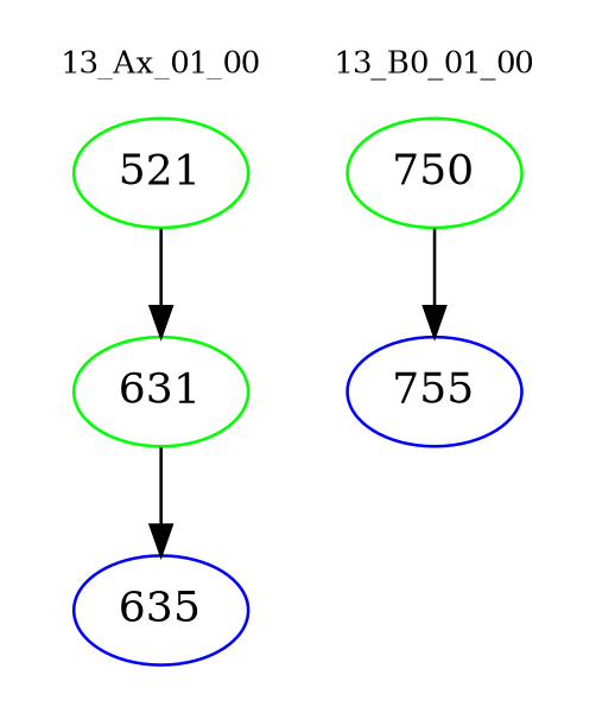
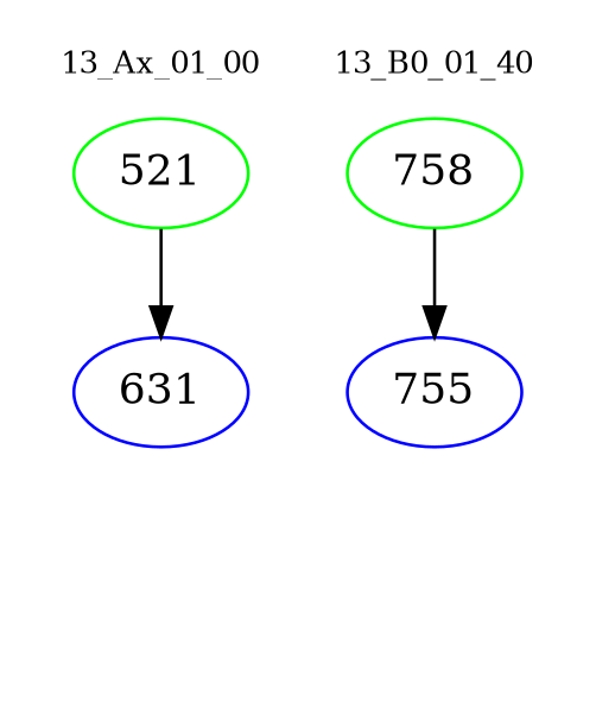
  digraph {
    node [color=blue]
    edge [color=black]
    n1 [color=green label=521]
-   n2 [color=green label=631]
-   n3 [label=635]
-   n4 [color=green label=750]
+   n2 [label=631]
+   n4 [color=green label=758]
    n5 [label=755]
    subgraph cluster_1 {
      color=white
      fontsize=10
      label="13_Ax_01_00"
      n1
      n2
-     n3
    }
    subgraph cluster_2 {
      color=white
      fontsize=10
-     label="13_B0_01_00"
+     label="13_B0_01_40"
      n4
      n5
    }
    n1 -> n2
-   n2 -> n3
    n4 -> n5
  }
